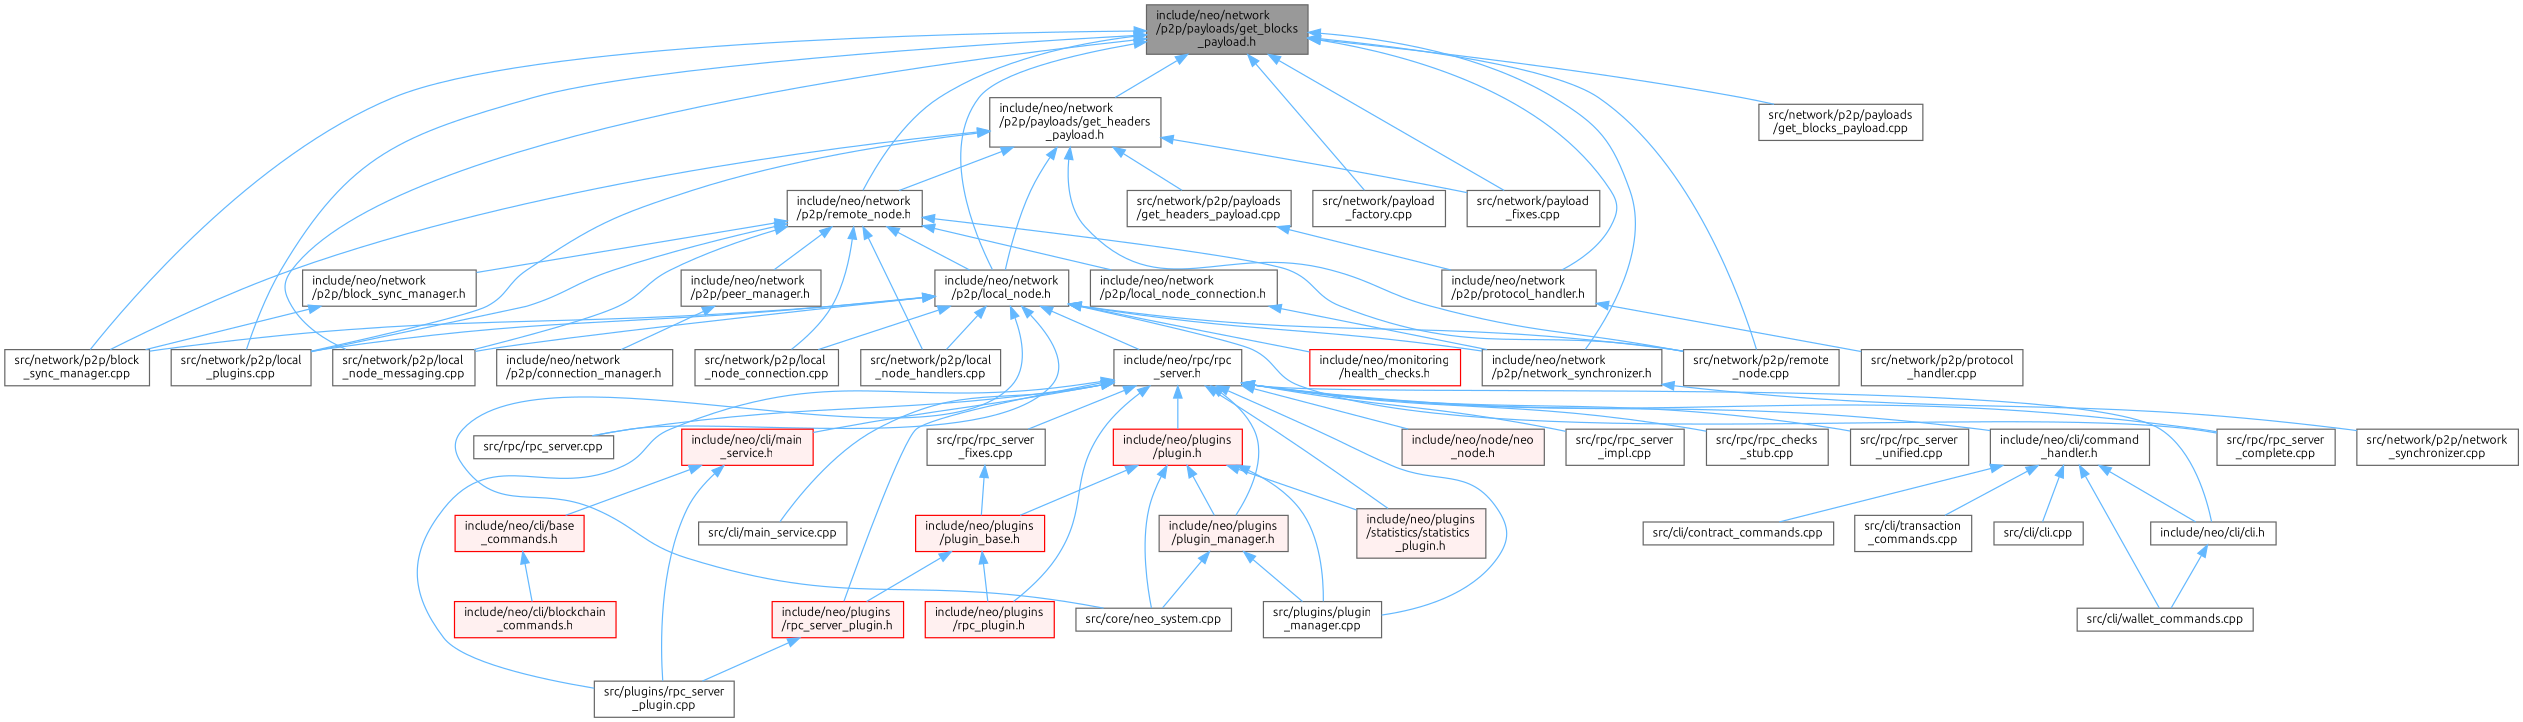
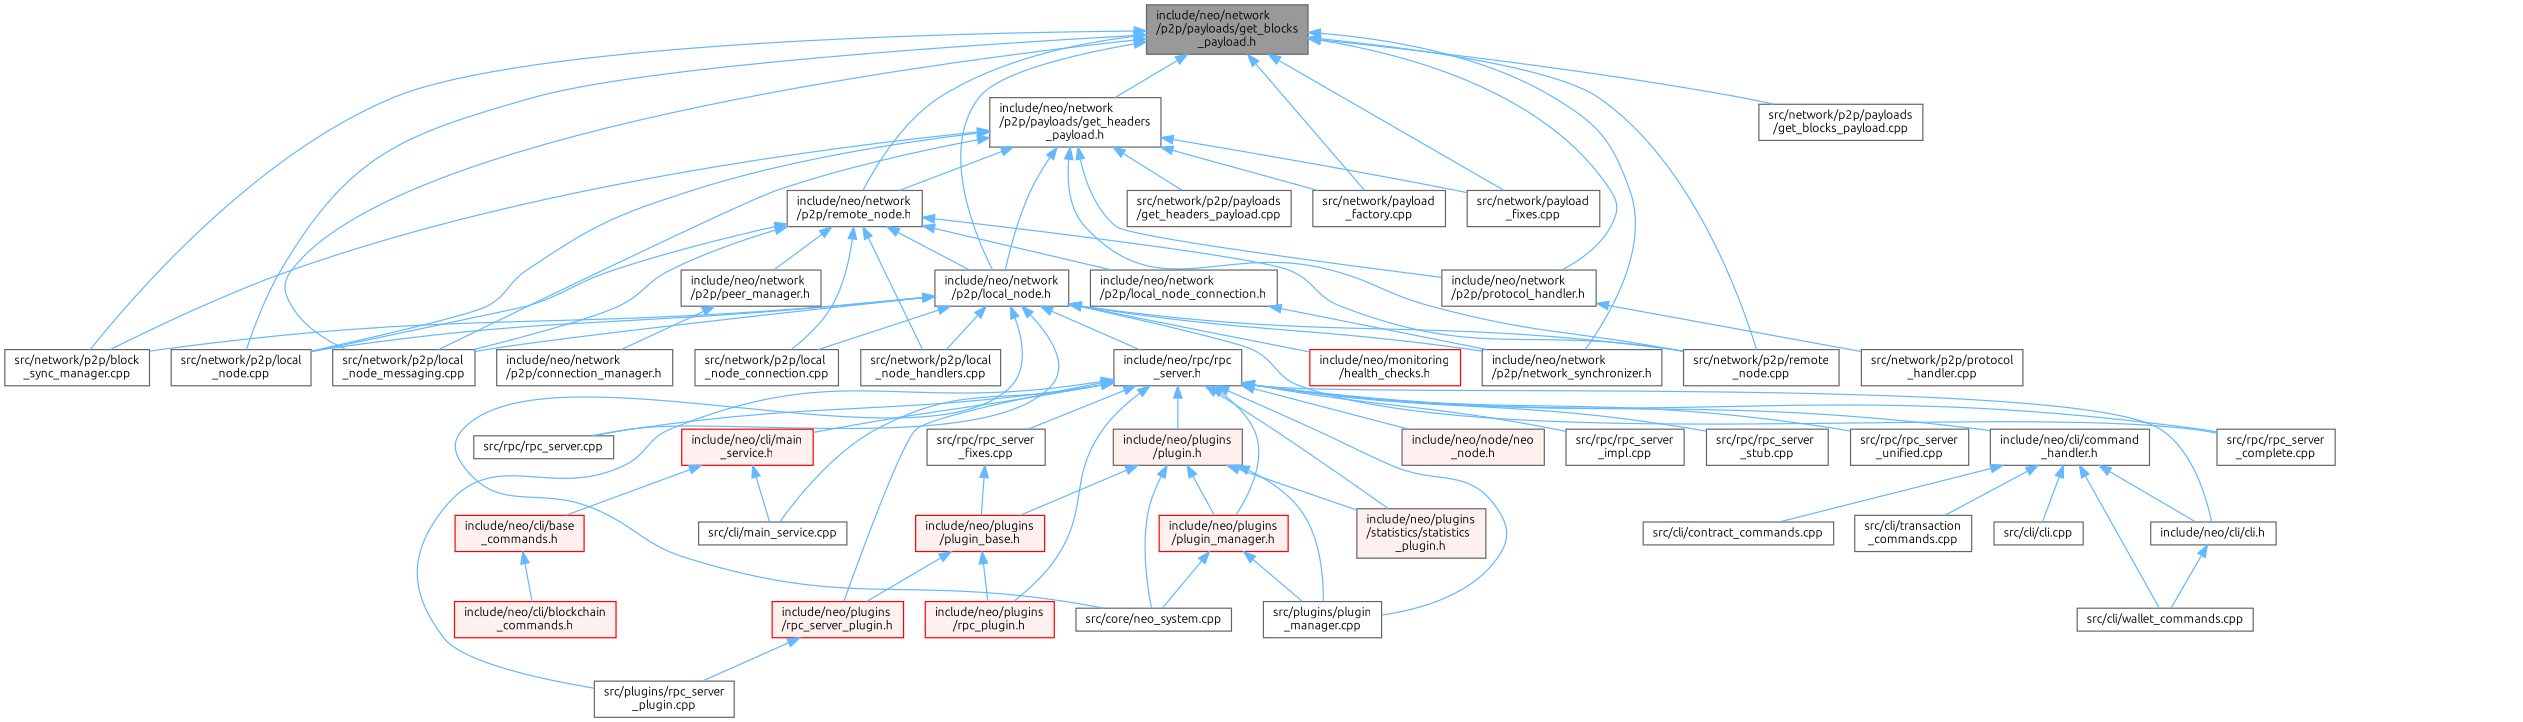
  digraph {
    fontname=Ubuntu
    node [color=grey40 fillcolor=white fontname=Ubuntu fontsize=10 shape=box style=filled]
    edge [color=steelblue1 dir=back fontname=Ubuntu fontsize=10 labelfontname=Helvetica labelfontsize=10 style=solid]
    n1 [color=gray40 fillcolor=grey60 fontcolor=black height=0.2 label="include/neo/network\l/p2p/payloads/get_blocks\l_payload.h" width=0.4]
    n2 [height=0.2 label="include/neo/network\l/p2p/local_node.h" width=0.4]
    n3 [height=0.2 label="include/neo/network\l/p2p/network_synchronizer.h" width=0.4]
    n4 [height=0.2 label="src/network/p2p/block\l_sync_manager.cpp" width=0.4]
-   n5 [height=0.2 label="src/network/p2p/local\l_plugins.cpp" width=0.4]
+   n5 [height=0.2 label="src/network/p2p/local\l_node.cpp" width=0.4]
    n6 [height=0.2 label="src/network/p2p/local\l_node_messaging.cpp" width=0.4]
    n7 [height=0.2 label="src/network/p2p/remote\l_node.cpp" width=0.4]
    n8 [height=0.2 label="include/neo/network\l/p2p/payloads/get_headers\l_payload.h" width=0.4]
    n9 [height=0.2 label="include/neo/network\l/p2p/protocol_handler.h" width=0.4]
    n10 [height=0.2 label="include/neo/network\l/p2p/remote_node.h" width=0.4]
    n11 [height=0.2 label="src/network/payload\l_factory.cpp" width=0.4]
    n12 [height=0.2 label="src/network/payload\l_fixes.cpp" width=0.4]
    n13 [height=0.2 label="src/network/p2p/payloads\l/get_blocks_payload.cpp" width=0.4]
    n14 [color=red height=0.2 label="include/neo/monitoring\l/health_checks.h" width=0.4]
    n15 [height=0.2 label="include/neo/rpc/rpc\l_server.h" width=0.4]
    n16 [height=0.2 label="src/core/neo_system.cpp" width=0.4]
    n17 [height=0.2 label="src/rpc/rpc_server.cpp" width=0.4]
    n18 [height=0.2 label="src/rpc/rpc_server\l_complete.cpp" width=0.4]
    n19 [height=0.2 label="src/network/p2p/local\l_node_connection.cpp" width=0.4]
    n20 [height=0.2 label="src/network/p2p/local\l_node_handlers.cpp" width=0.4]
-   n21 [height=0.2 label="src/network/p2p/network\l_synchronizer.cpp" width=0.4]
    n22 [height=0.2 label="src/network/p2p/payloads\l/get_headers_payload.cpp" width=0.4]
    n23 [height=0.2 label="src/network/p2p/protocol\l_handler.cpp" width=0.4]
-   n24 [height=0.2 label="include/neo/network\l/p2p/block_sync_manager.h" width=0.4]
    n25 [height=0.2 label="include/neo/network\l/p2p/local_node_connection.h" width=0.4]
    n26 [height=0.2 label="include/neo/network\l/p2p/peer_manager.h" width=0.4]
    n27 [height=0.2 label="include/neo/cli/cli.h" width=0.4]
    n28 [height=0.2 label="include/neo/cli/command\l_handler.h" width=0.4]
    n29 [color=red fillcolor="#FFF0F0" height=0.2 label="include/neo/cli/main\l_service.h" width=0.4]
    n30 [height=0.2 label="src/cli/main_service.cpp" width=0.4]
    n31 [fillcolor="#FFF0F0" height=0.2 label="include/neo/node/neo\l_node.h" width=0.4]
-   n32 [color=red fillcolor="#FFF0F0" height=0.2 label="include/neo/plugins\l/plugin.h" width=0.4]
+   n32 [fillcolor="#FFF0F0" height=0.2 label="include/neo/plugins\l/plugin.h" width=0.4]
    n33 [color=red fillcolor="#FFF0F0" height=0.2 label="include/neo/plugins\l/rpc_plugin.h" width=0.4]
    n34 [color=red fillcolor="#FFF0F0" height=0.2 label="include/neo/plugins\l/rpc_server_plugin.h" width=0.4]
    n35 [height=0.2 label="src/plugins/rpc_server\l_plugin.cpp" width=0.4]
-   n36 [fillcolor="#FFF0F0" height=0.2 label="include/neo/plugins\l/plugin_manager.h" width=0.4]
+   n36 [color=red fillcolor="#FFF0F0" height=0.2 label="include/neo/plugins\l/plugin_manager.h" width=0.4]
    n37 [height=0.2 label="src/plugins/plugin\l_manager.cpp" width=0.4]
    n38 [fillcolor="#FFF0F0" height=0.2 label="include/neo/plugins\l/statistics/statistics\l_plugin.h" width=0.4]
    n39 [height=0.2 label="src/rpc/rpc_server\l_fixes.cpp" width=0.4]
    n40 [height=0.2 label="src/rpc/rpc_server\l_impl.cpp" width=0.4]
-   n41 [height=0.2 label="src/rpc/rpc_checks\l_stub.cpp" width=0.4]
+   n41 [height=0.2 label="src/rpc/rpc_server\l_stub.cpp" width=0.4]
    n42 [height=0.2 label="src/rpc/rpc_server\l_unified.cpp" width=0.4]
    n43 [height=0.2 label="src/cli/wallet_commands.cpp" width=0.4]
    n44 [height=0.2 label="src/cli/cli.cpp" width=0.4]
    n45 [height=0.2 label="src/cli/contract_commands.cpp" width=0.4]
    n46 [height=0.2 label="src/cli/transaction\l_commands.cpp" width=0.4]
    n47 [color=red fillcolor="#FFF0F0" height=0.2 label="include/neo/cli/base\l_commands.h" width=0.4]
    n48 [color=red fillcolor="#FFF0F0" height=0.2 label="include/neo/plugins\l/plugin_base.h" width=0.4]
    n49 [color=red fillcolor="#FFF0F0" height=0.2 label="include/neo/cli/blockchain\l_commands.h" width=0.4]
    n50 [height=0.2 label="include/neo/network\l/p2p/connection_manager.h" width=0.4]
    n1 -> n2
    n1 -> n3
    n1 -> n4
    n1 -> n5
    n1 -> n6
    n1 -> n7
    n1 -> n8
    n1 -> n9
    n1 -> n10
    n1 -> n11
    n1 -> n12
    n1 -> n13
    n2 -> n3
    n2 -> n4
    n2 -> n5
    n2 -> n6
    n2 -> n7
    n2 -> n14
    n2 -> n15
    n2 -> n16
    n2 -> n17
    n2 -> n18
    n2 -> n19
    n2 -> n20
-   n3 -> n21
    n8 -> n2
    n8 -> n4
    n8 -> n5
+   n8 -> n6
    n8 -> n7
-   n22 -> n9
+   n8 -> n9
    n8 -> n10
+   n8 -> n11
    n8 -> n12
    n8 -> n22
    n9 -> n23
    n10 -> n2
    n10 -> n5
    n10 -> n6
    n10 -> n7
    n10 -> n19
    n10 -> n20
-   n10 -> n24
    n10 -> n25
    n10 -> n26
    n15 -> n17
    n15 -> n18
    n15 -> n27
    n15 -> n28
    n15 -> n29
    n15 -> n30
    n15 -> n31
    n15 -> n32
    n15 -> n33
    n15 -> n34
    n15 -> n35
    n15 -> n36
    n15 -> n37
    n15 -> n38
    n15 -> n39
    n15 -> n40
    n15 -> n41
    n15 -> n42
-   n24 -> n4
    n25 -> n3
    n26 -> n50
    n27 -> n43
    n28 -> n27
    n28 -> n43
    n28 -> n44
    n28 -> n45
    n28 -> n46
-   n29 -> n35
+   n29 -> n30
    n29 -> n47
    n32 -> n16
    n32 -> n36
    n32 -> n37
    n32 -> n38
    n32 -> n48
    n34 -> n35
    n36 -> n16
    n36 -> n37
    n39 -> n48
    n47 -> n49
    n48 -> n33
    n48 -> n34
  }
